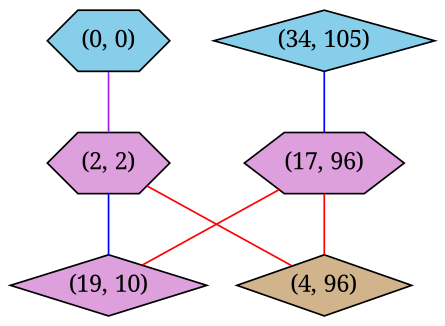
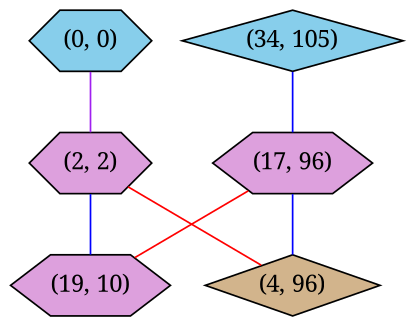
  graph {
    fontname="Noto Serif"
    node [fillcolor=plum fontname="Noto Serif" shape=hexagon style=filled]
    edge [color=blue fontname="Noto Serif" weight=3]
    "(0, 0)" [fillcolor=skyblue]
    "(2, 2)"
-   "(19, 10)" [shape=diamond]
+   "(19, 10)"
    "(4, 96)" [fillcolor=tan shape=diamond]
    "(34, 105)" [fillcolor=skyblue shape=diamond]
    "(17, 96)"
    "(0, 0)" -- "(2, 2)" [color=purple weight=4]
    "(2, 2)" -- "(19, 10)"
    "(2, 2)" -- "(4, 96)" [color=red weight=1]
    "(34, 105)" -- "(17, 96)"
    "(17, 96)" -- "(19, 10)" [color=red weight=1]
-   "(17, 96)" -- "(4, 96)" [color=red]
+   "(17, 96)" -- "(4, 96)"
  }
